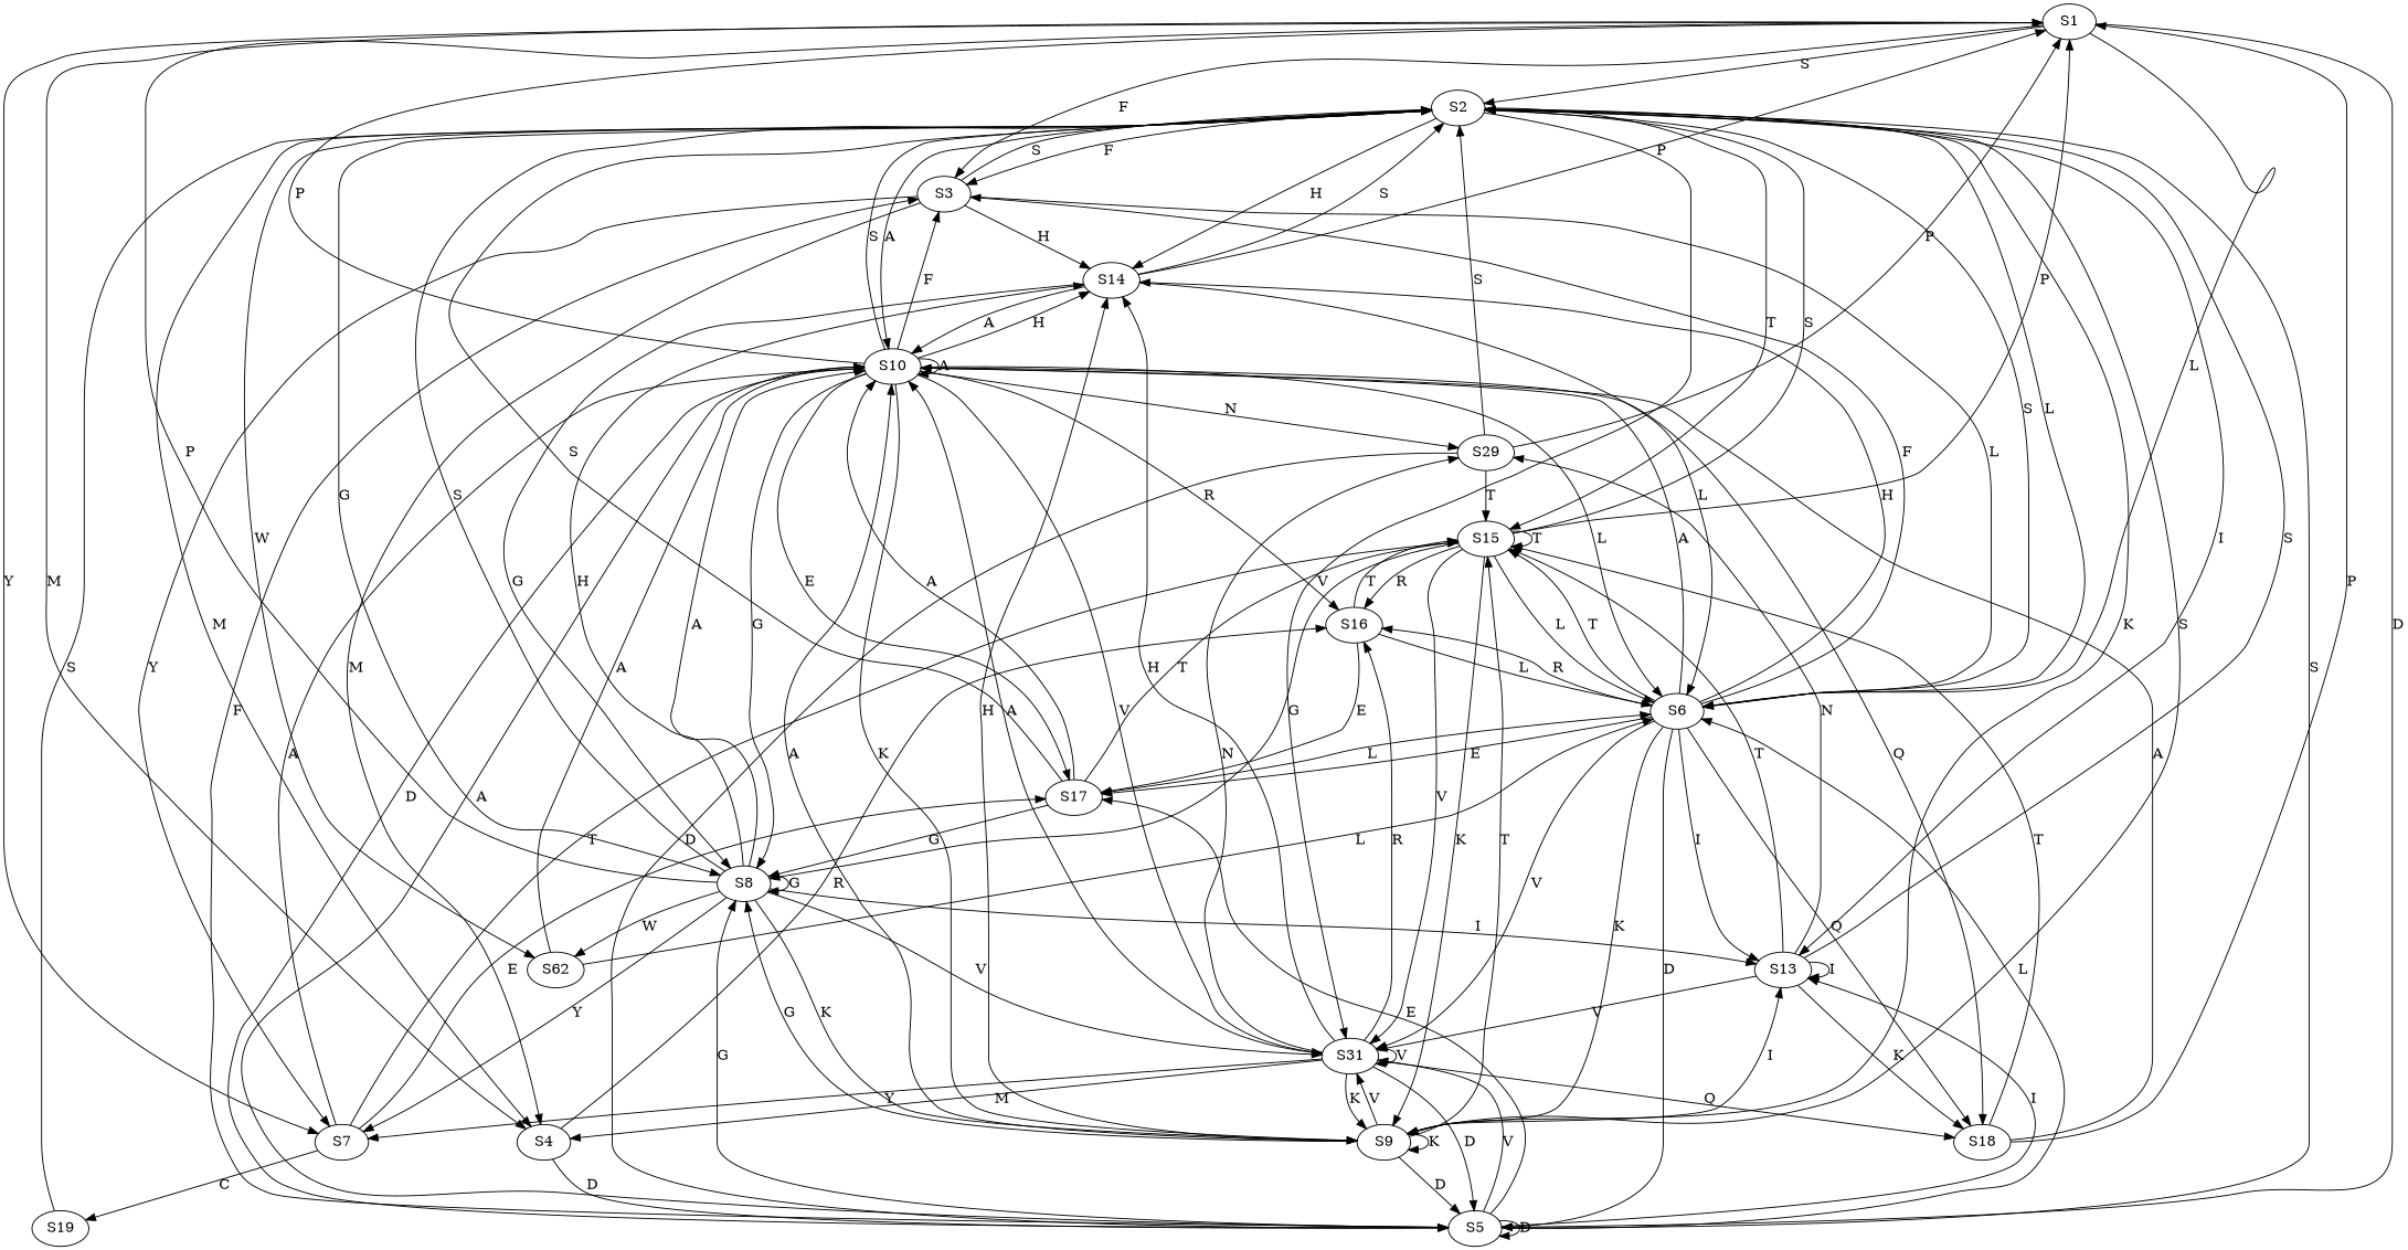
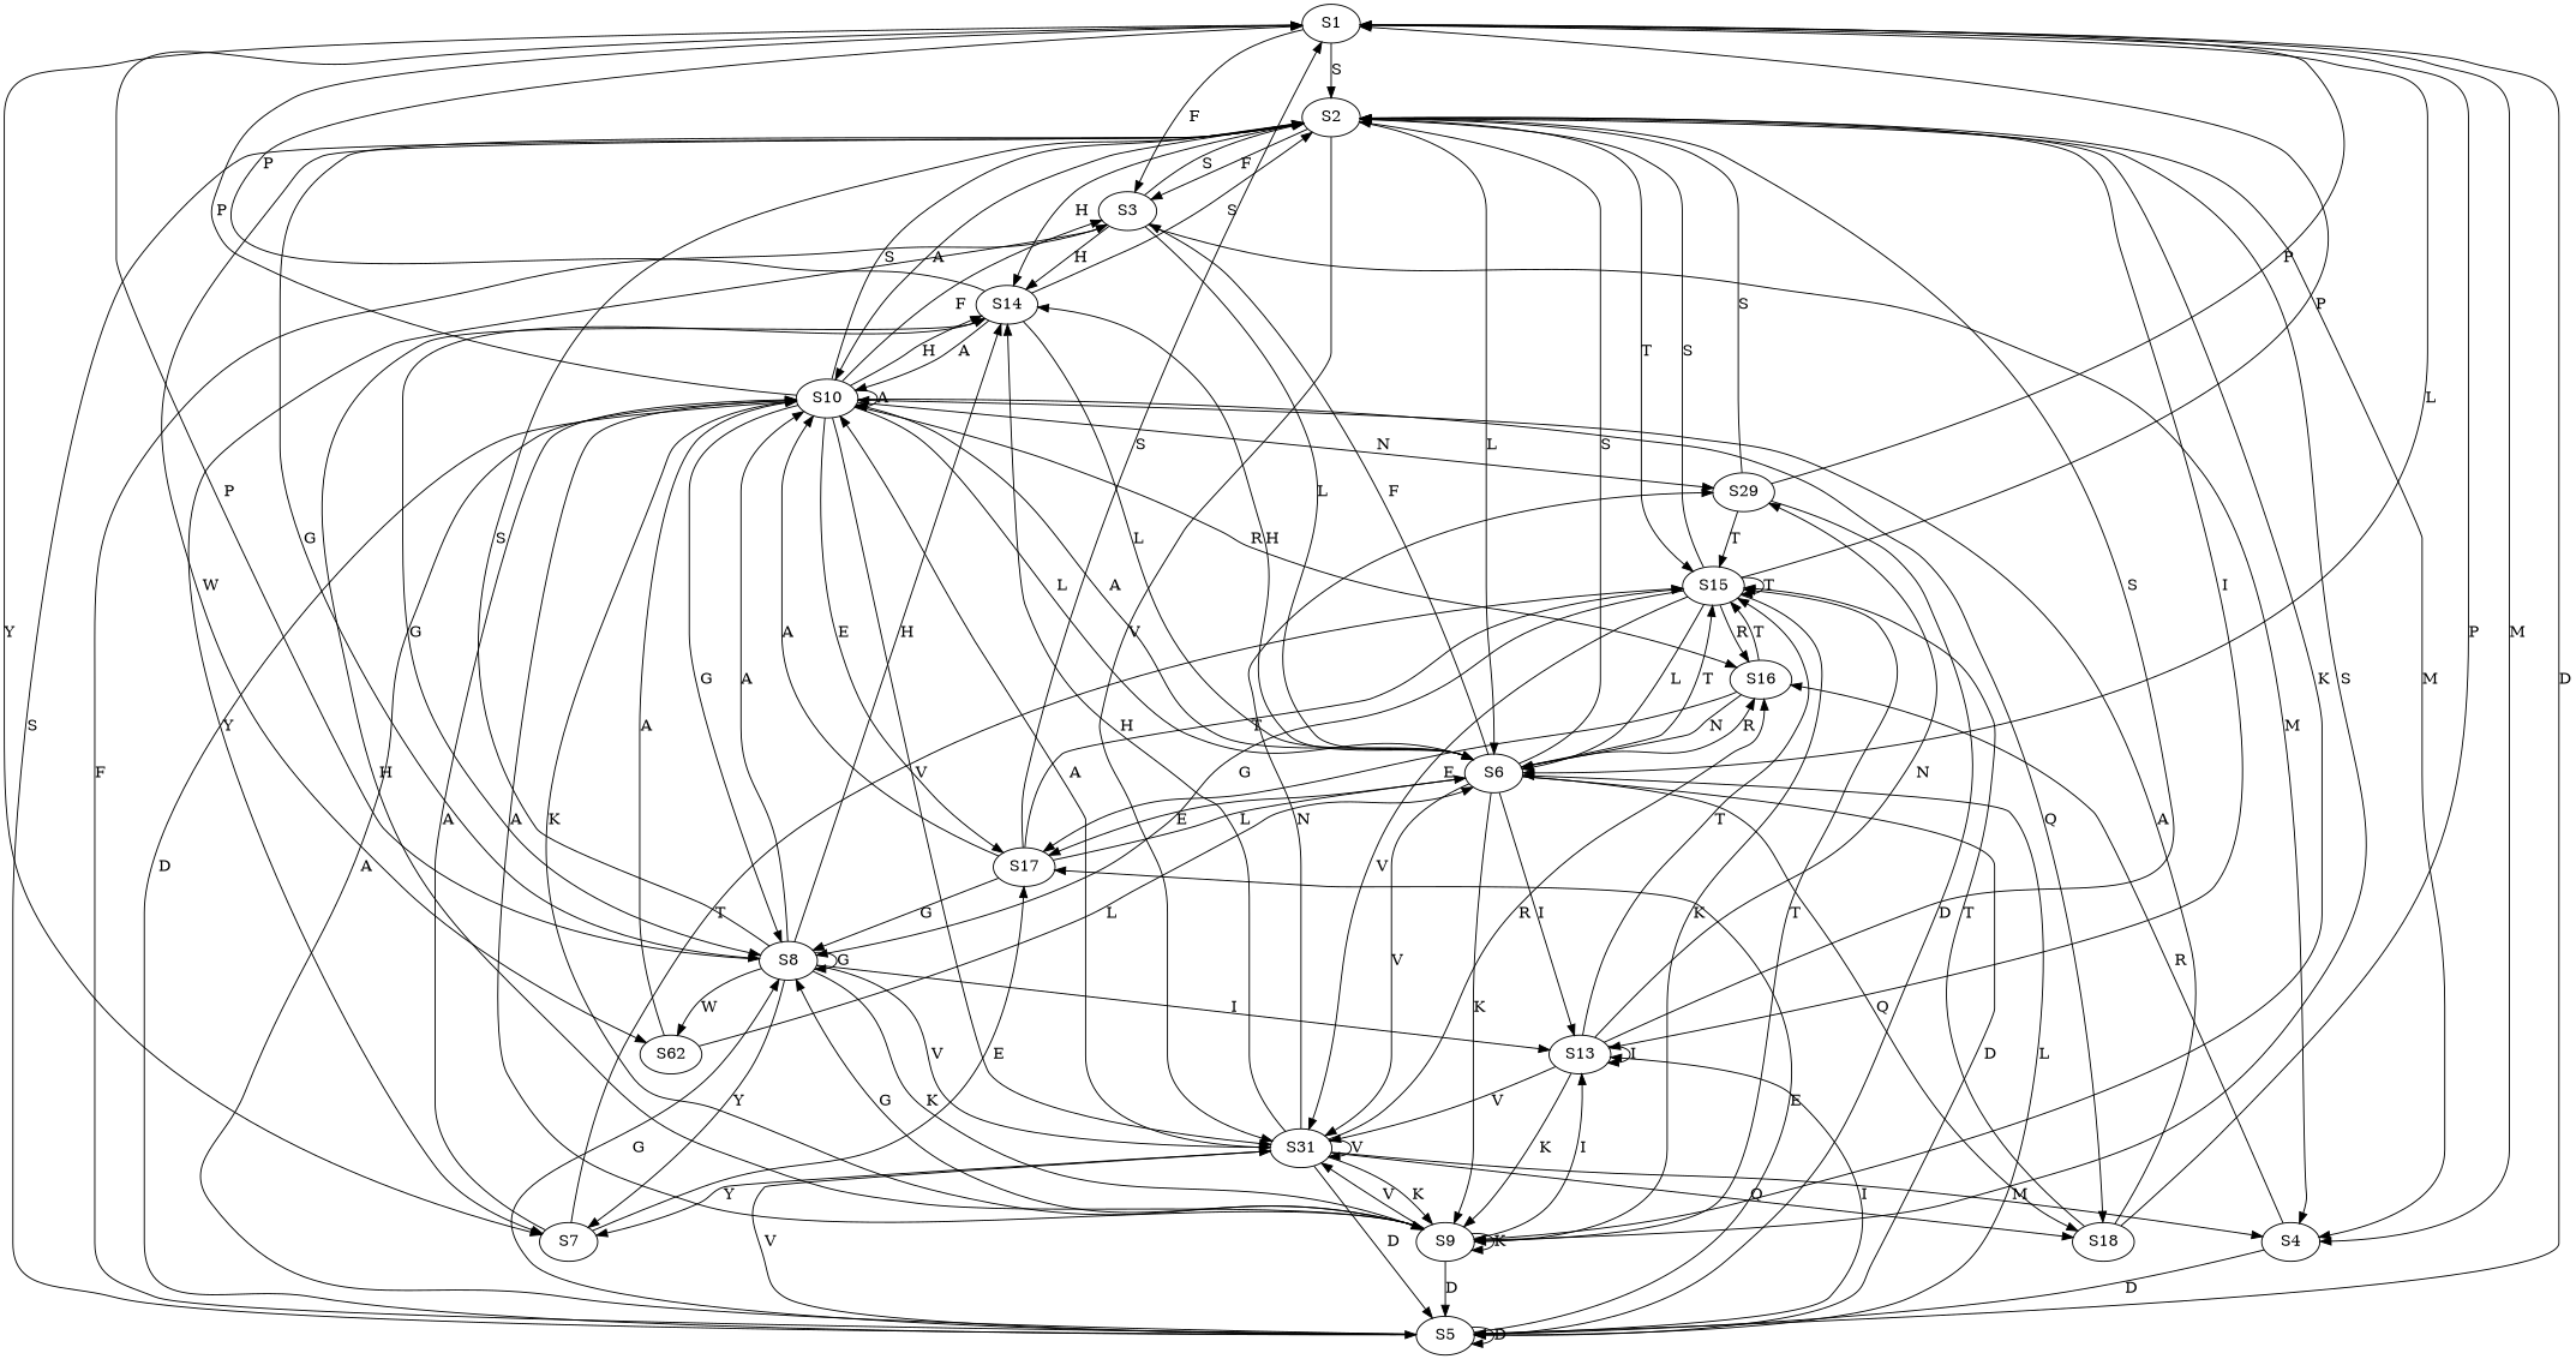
  strict digraph {
    S1
    S2
    S3
    S4
    S5
    S6
    S7
    S8
    S9
    S10
    n11 [label=S31]
    n12 [label=S62]
    S13
    S14
    S15
    S16
    S17
    S18
-   S19
    n20 [label=S29]
    S1 -> S2 [label=S]
    S1 -> S3 [label=F]
    S1 -> S4 [label=M]
    S1 -> S5 [label=D]
    S1 -> S6 [label=L]
    S1 -> S7 [label=Y]
    S2 -> S3 [label=F]
    S2 -> S4 [label=M]
    S2 -> S6 [label=L]
    S2 -> S8 [label=G]
    S2 -> S9 [label=K]
    S2 -> S10 [label=A]
    S2 -> n11 [label=V]
    S2 -> n12 [label=W]
    S2 -> S13 [label=I]
    S2 -> S14 [label=H]
    S2 -> S15 [label=T]
    S3 -> S2 [label=S]
    S3 -> S4 [label=M]
    S3 -> S6 [label=L]
    S3 -> S7 [label=Y]
    S3 -> S14 [label=H]
    S4 -> S5 [label=D]
    S4 -> S16 [label=R]
    S5 -> S2 [label=S]
    S5 -> S3 [label=F]
    S5 -> S5 [label=D]
    S5 -> S6 [label=L]
    S5 -> S8 [label=G]
    S5 -> S10 [label=A]
    S5 -> n11 [label=V]
    S5 -> S13 [label=I]
    S5 -> S17 [label=E]
    S6 -> S2 [label=S]
    S6 -> S3 [label=F]
    S6 -> S5 [label=D]
    S6 -> S9 [label=K]
    S6 -> S10 [label=A]
    S6 -> n11 [label=V]
    S6 -> S13 [label=I]
    S6 -> S14 [label=H]
    S6 -> S15 [label=T]
    S6 -> S16 [label=R]
    S6 -> S17 [label=E]
    S6 -> S18 [label=Q]
    S7 -> S10 [label=A]
    S7 -> S15 [label=T]
    S7 -> S17 [label=E]
-   S7 -> S19 [label=C]
    S8 -> S1 [label=P]
    S8 -> S2 [label=S]
    S8 -> S7 [label=Y]
    S8 -> S8 [label=G]
    S8 -> S9 [label=K]
    S8 -> S10 [label=A]
    S8 -> n11 [label=V]
    S8 -> n12 [label=W]
    S8 -> S13 [label=I]
    S8 -> S14 [label=H]
    S9 -> S2 [label=S]
    S9 -> S5 [label=D]
    S9 -> S8 [label=G]
    S9 -> S9 [label=K]
    S9 -> S10 [label=A]
    S9 -> n11 [label=V]
    S9 -> S13 [label=I]
    S9 -> S14 [label=H]
    S9 -> S15 [label=T]
    S10 -> S1 [label=P]
    S10 -> S2 [label=S]
    S10 -> S3 [label=F]
    S10 -> S5 [label=D]
    S10 -> S6 [label=L]
    S10 -> S8 [label=G]
    S10 -> S9 [label=K]
    S10 -> S10 [label=A]
    S10 -> n11 [label=V]
    S10 -> S14 [label=H]
    S10 -> S16 [label=R]
    S10 -> S17 [label=E]
    S10 -> S18 [label=Q]
    S10 -> n20 [label=N]
    n11 -> S4 [label=M]
    n11 -> S5 [label=D]
    n11 -> S7 [label=Y]
    n11 -> S9 [label=K]
    n11 -> S10 [label=A]
    n11 -> n11 [label=V]
    n11 -> S14 [label=H]
    n11 -> S16 [label=R]
    n11 -> S18 [label=Q]
    n11 -> n20 [label=N]
    n12 -> S6 [label=L]
    n12 -> S10 [label=A]
    S13 -> S2 [label=S]
-   S13 -> S18 [label=K]
+   S13 -> S9 [label=K]
    S13 -> n11 [label=V]
    S13 -> S13 [label=I]
    S13 -> S15 [label=T]
    S13 -> n20 [label=N]
    S14 -> S1 [label=P]
    S14 -> S2 [label=S]
    S14 -> S6 [label=L]
    S14 -> S8 [label=G]
    S14 -> S10 [label=A]
    S15 -> S1 [label=P]
    S15 -> S2 [label=S]
    S15 -> S6 [label=L]
    S15 -> S8 [label=G]
    S15 -> S9 [label=K]
    S15 -> n11 [label=V]
    S15 -> S15 [label=T]
    S15 -> S16 [label=R]
-   S16 -> S6 [label=L]
+   S16 -> S6 [label=N]
    S16 -> S15 [label=T]
    S16 -> S17 [label=E]
-   S17 -> S2 [label=S]
+   S17 -> S1 [label=S]
    S17 -> S6 [label=L]
    S17 -> S8 [label=G]
    S17 -> S10 [label=A]
    S17 -> S15 [label=T]
    S18 -> S1 [label=P]
    S18 -> S10 [label=A]
    S18 -> S15 [label=T]
-   S19 -> S2 [label=S]
    n20 -> S1 [label=P]
    n20 -> S2 [label=S]
    n20 -> S5 [label=D]
    n20 -> S15 [label=T]
  }
